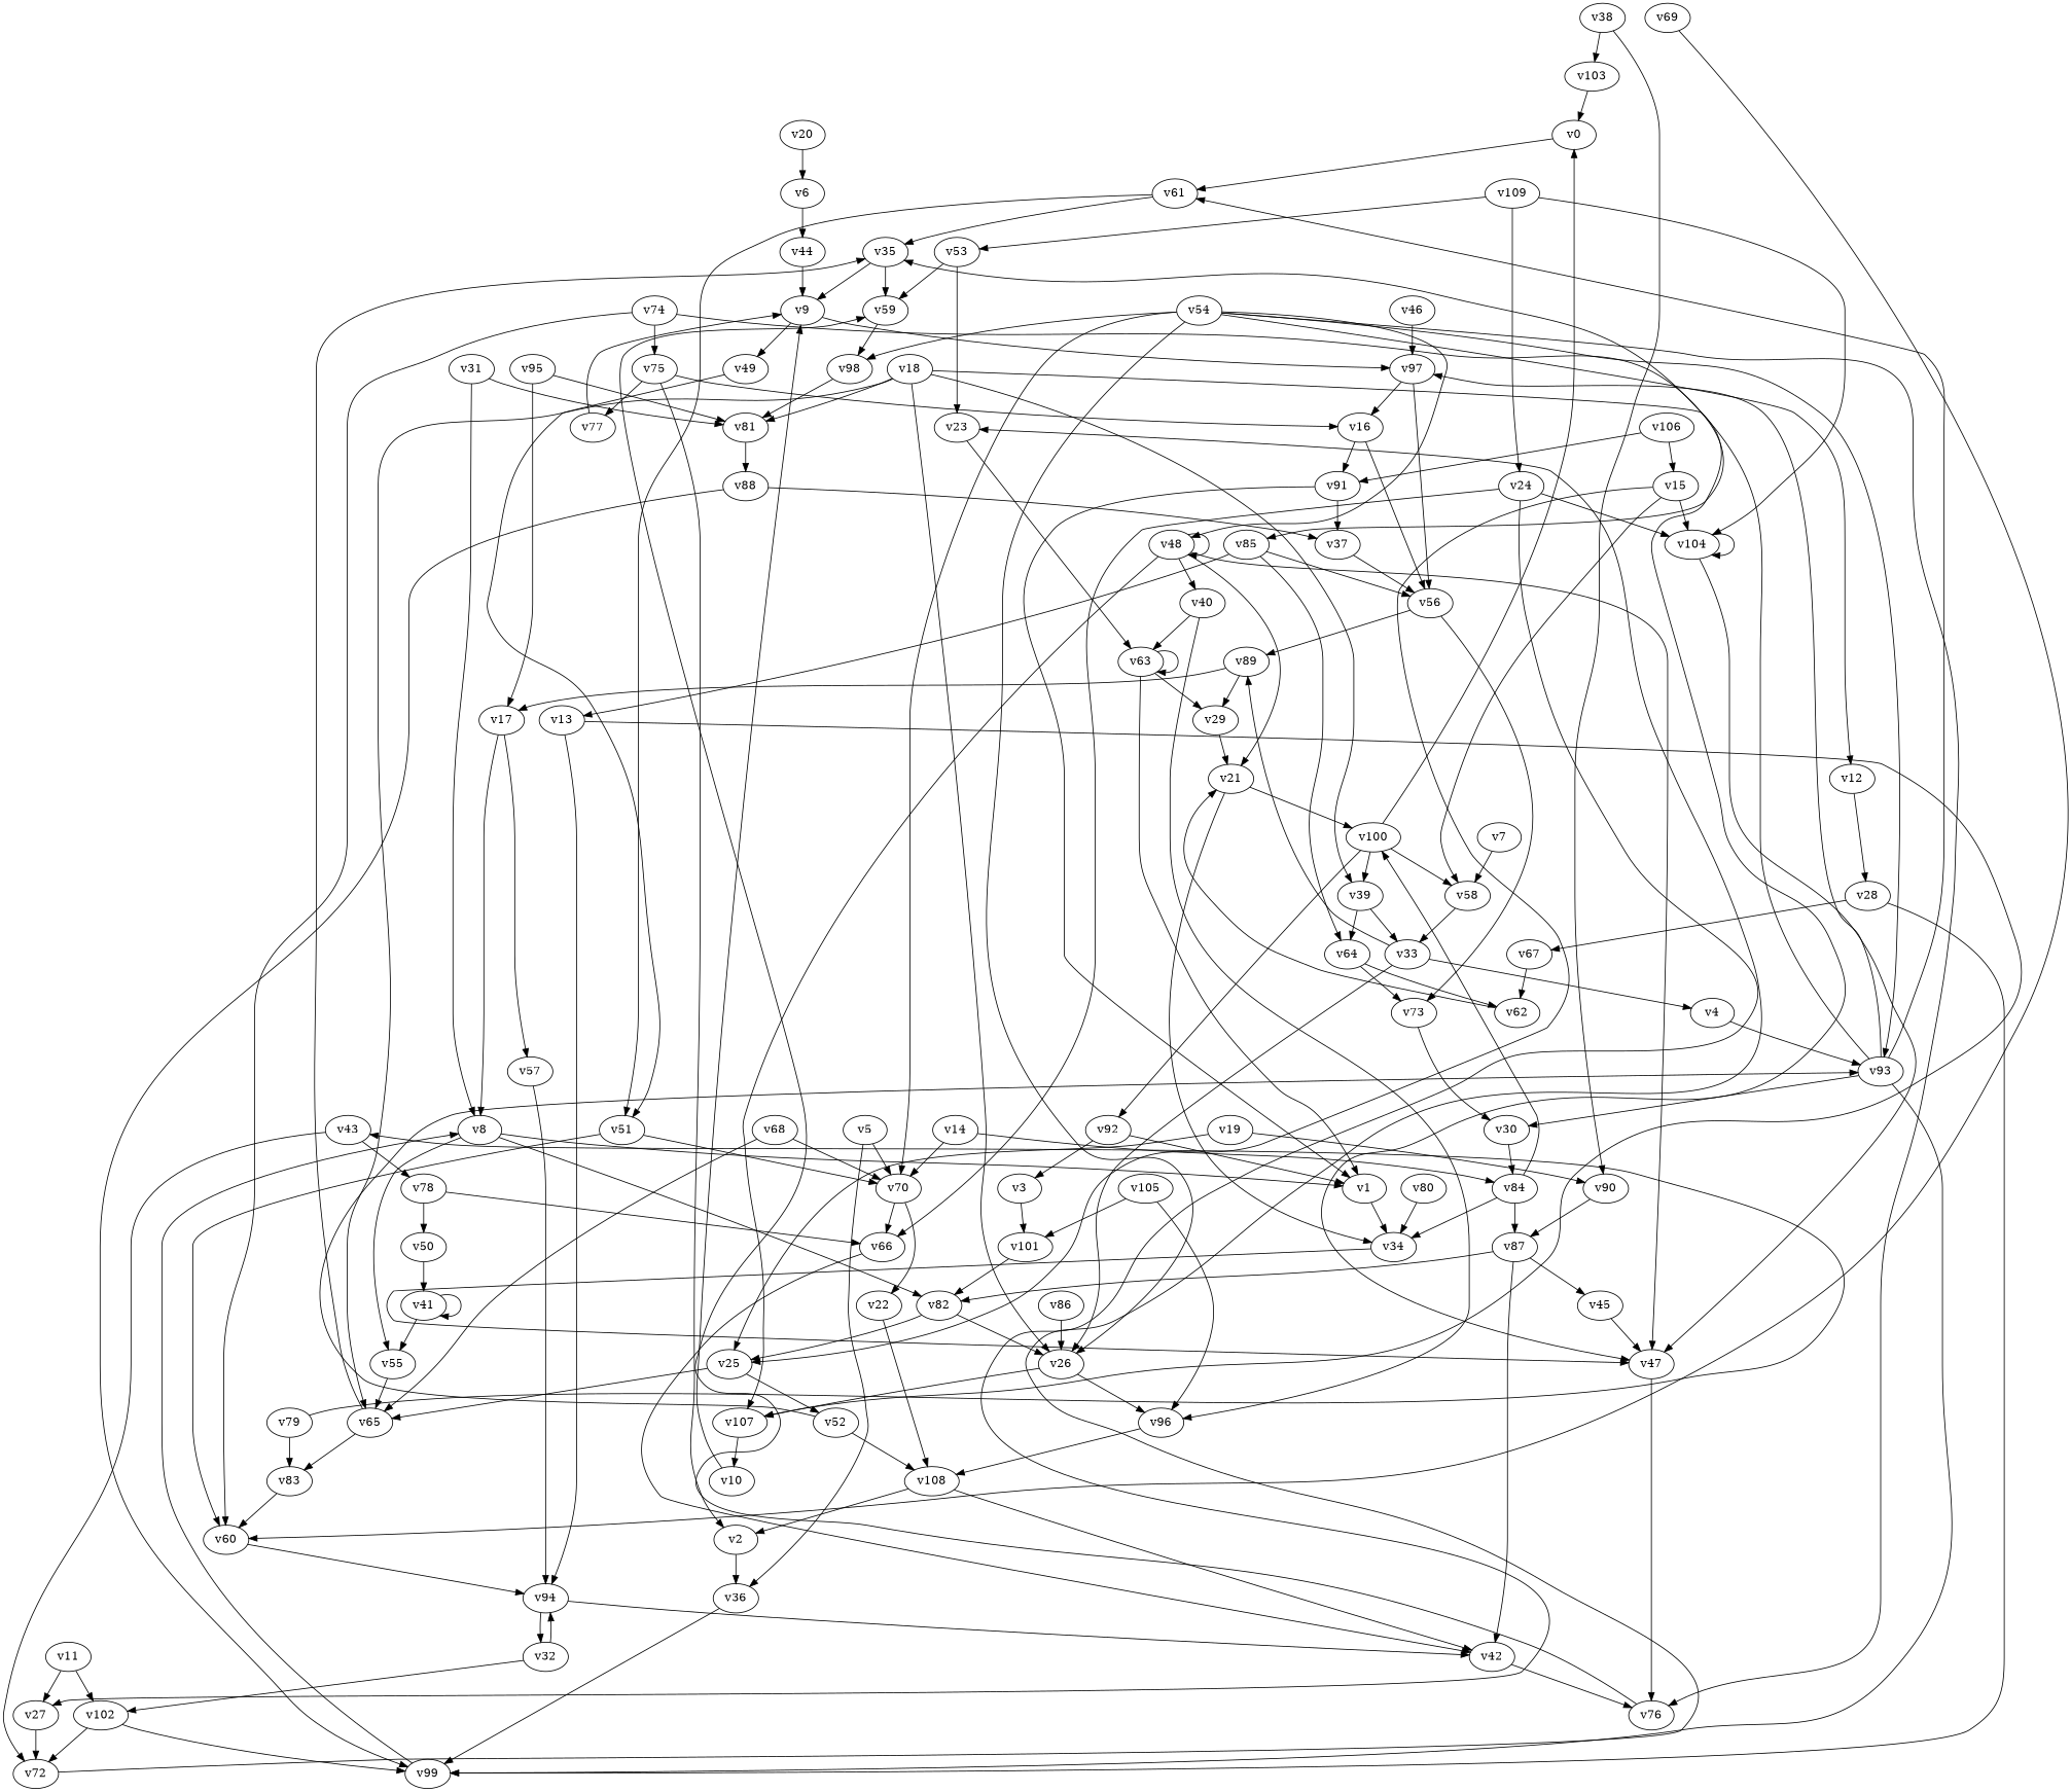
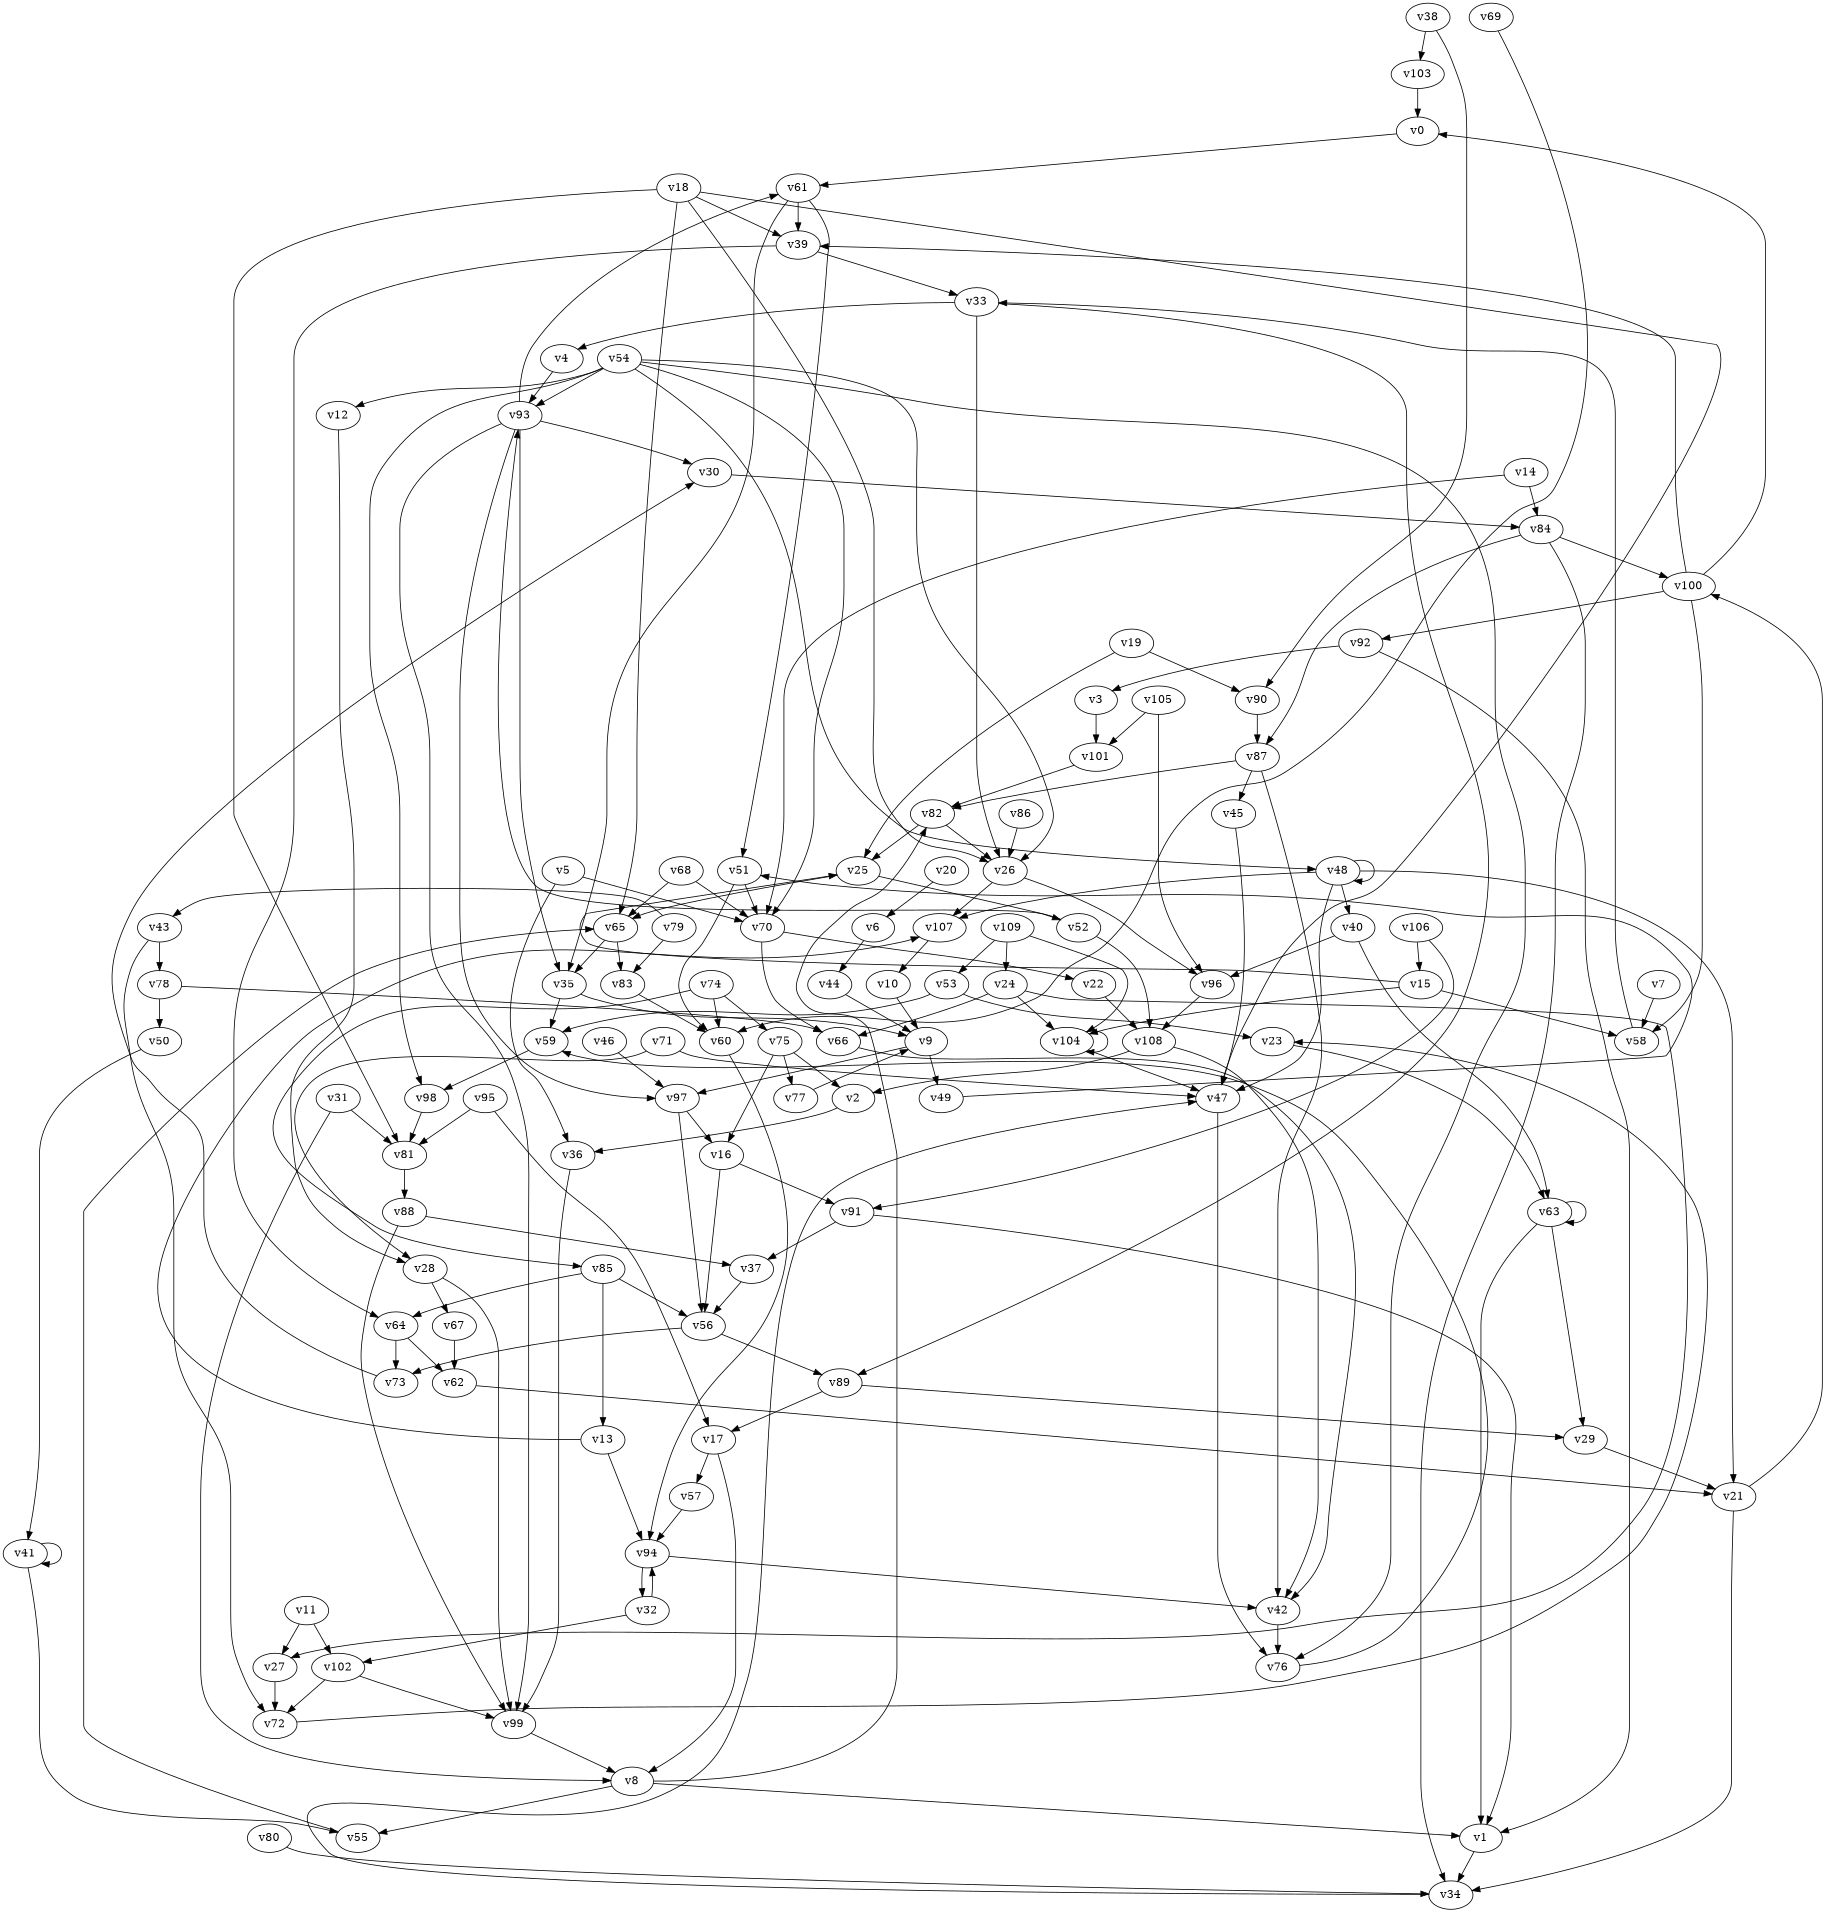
  digraph {
    node [player=0]
    v0 [player=1]
    v61
    v39 [player=1]
    v35
    v51 [player=1]
    v1
    v34
    v47 [player=1]
    v36 [player=1]
    v2
    v99 [player=1]
    v3 [player=1]
    v101
    v82
    v4 [player=1]
    v93
    v97
    v30
    v5 [player=1]
    v70 [player=1]
    v22
    v66
    v6
    v44
    v9
    v7
    v58
    v33 [player=1]
    v8
    v55 [player=1]
    v65 [player=1]
    v25
    v26
    v49 [player=1]
    v16
    v56 [player=1]
    v10
    v11 [player=1]
    v27
    v102
    v72 [player=1]
    v12 [player=1]
    v28 [player=1]
    v67
    v13 [player=1]
    v94
    v107 [player=1]
    v32
    v42 [player=1]
    v14 [player=1]
    v84
    v100 [player=1]
    v87
    v15
    v104
    v52
    v91
    v89
    v73
    v37
    v17
    v57
    v18
    v81 [player=1]
    v96 [player=1]
    v64
    v76 [player=1]
    v83 [player=1]
    v88
    v19
    v90
    v75 [player=1]
    v77 [player=1]
    v20 [player=1]
    v21 [player=1]
    v92
    v108 [player=1]
    v23
    v63
    v29 [player=1]
    v24
    v62
    v31 [player=1]
    v59 [player=1]
    v98
    v38
    v103 [player=1]
    v40
    v41 [player=1]
    v43 [player=1]
    v78 [player=1]
    v50 [player=1]
    v45
    v46 [player=1]
    v48
    v60
    v53 [player=1]
    v54
    v68
    v69 [player=1]
+   v71 [player=1]
    v74 [player=1]
    v85 [player=1]
    v79
    v80
    v86 [player=1]
    v95
    v105 [player=1]
    v106
    v109 [player=1]
    v0 -> v61
+   v61 -> v39
    v61 -> v35
    v61 -> v51
    v39 -> v33
    v39 -> v64
    v35 -> v9
    v35 -> v59
    v51 -> v70
    v51 -> v60
    v1 -> v34
    v34 -> v47 [constraint="t < 10"]
    v47 -> v76
    v36 -> v99
    v2 -> v36
    v99 -> v8
    v3 -> v101
    v101 -> v82
    v82 -> v25
    v82 -> v26
    v4 -> v93
    v93 -> v61
    v93 -> v35
    v93 -> v99
    v93 -> v97
    v93 -> v30
    v97 -> v16
    v97 -> v56
    v30 -> v84
    v5 -> v36
    v5 -> v70
    v70 -> v22
    v70 -> v66
    v22 -> v108
    v66 -> v42 [constraint="t mod 2 == 1"]
    v6 -> v44
    v44 -> v9
    v9 -> v97
    v9 -> v49
    v7 -> v58
    v58 -> v33
    v33 -> v4
    v33 -> v26
    v33 -> v89
    v8 -> v1
    v8 -> v82
    v8 -> v55
    v55 -> v65
    v65 -> v35
    v65 -> v83
    v25 -> v65
    v25 -> v52
    v26 -> v107
    v26 -> v96
    v49 -> v51 [constraint="t < 13"]
    v16 -> v56
    v16 -> v91
    v56 -> v89
    v56 -> v73
    v10 -> v9
    v11 -> v27
    v11 -> v102
    v27 -> v72
    v102 -> v99
    v102 -> v72
    v72 -> v23 [constraint="t < 6"]
    v12 -> v28
    v28 -> v99
    v28 -> v67
    v67 -> v62
    v13 -> v94
    v13 -> v107 [constraint="t < 14"]
    v94 -> v32
    v94 -> v42
    v107 -> v10
    v32 -> v102
    v32 -> v94
    v42 -> v76
    v14 -> v70
    v14 -> v84
    v84 -> v34
    v84 -> v100
    v84 -> v87
    v100 -> v0
    v100 -> v39
    v100 -> v58
    v100 -> v92
    v87 -> v82
    v87 -> v42
    v87 -> v45
    v15 -> v58
    v15 -> v25 [constraint="t >= 5"]
    v15 -> v104
    v104 -> v47
    v104 -> v104
    v52 -> v93 [constraint="t >= 5"]
    v52 -> v108
    v91 -> v1
    v91 -> v37
    v89 -> v17
    v89 -> v29
    v73 -> v30
    v37 -> v56
    v17 -> v8
    v17 -> v57
    v57 -> v94
    v18 -> v39
    v18 -> v47 [constraint="t mod 4 == 2"]
    v18 -> v65
    v18 -> v26
    v18 -> v81
    v81 -> v88
    v96 -> v108
    v64 -> v73
    v64 -> v62
    v76 -> v59 [constraint="t mod 5 == 2"]
    v83 -> v60
    v88 -> v99
    v88 -> v37
    v19 -> v25
    v19 -> v90
    v90 -> v87
    v75 -> v2
    v75 -> v16
    v75 -> v77
    v77 -> v9 [constraint="t mod 4 == 0"]
    v20 -> v6
    v21 -> v34
    v21 -> v100
    v92 -> v1
    v92 -> v3
    v108 -> v2
    v108 -> v42
    v23 -> v63
    v63 -> v1
    v63 -> v63
    v63 -> v29
    v29 -> v21
    v24 -> v66
    v24 -> v27 [constraint="t >= 5"]
    v24 -> v104
    v62 -> v21 [constraint="t mod 4 == 0"]
    v31 -> v8
    v31 -> v81
    v59 -> v98
    v98 -> v81
    v38 -> v90
    v38 -> v103
    v103 -> v0
    v40 -> v96
    v40 -> v63
    v41 -> v55
    v41 -> v41 [constraint="t mod 2 == 1"]
    v43 -> v72
    v43 -> v78
    v78 -> v66
    v78 -> v50
    v50 -> v41
    v45 -> v47
    v46 -> v97
    v48 -> v47
    v48 -> v107
    v48 -> v21
    v48 -> v40
    v48 -> v48
    v60 -> v94
    v53 -> v23
    v53 -> v59
    v54 -> v93
    v54 -> v70
    v54 -> v26
    v54 -> v12
    v54 -> v76
    v54 -> v98
    v54 -> v48 [constraint="t >= 1"]
    v68 -> v70
    v68 -> v65
    v69 -> v60 [constraint="t mod 4 == 3"]
+   v71 -> v47
+   v71 -> v28
    v74 -> v75
    v74 -> v60
    v74 -> v85 [constraint="t < 9"]
    v85 -> v56
    v85 -> v13
    v85 -> v64
    v79 -> v83
    v79 -> v43 [constraint="t >= 4"]
    v80 -> v34
    v86 -> v26
    v95 -> v17
    v95 -> v81
    v105 -> v101
    v105 -> v96
    v106 -> v15
    v106 -> v91
    v109 -> v104
    v109 -> v24
    v109 -> v53
  }
